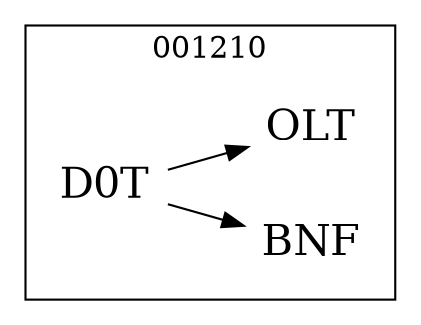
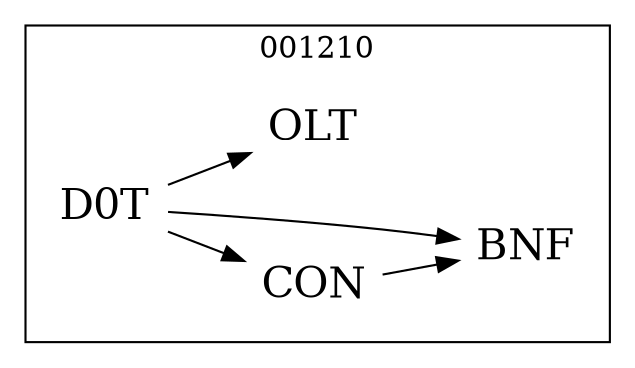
  strict digraph {
    rankdir=LR
    node [fontsize=20 shape=plaintext]
+   n1 [label=CON]
    n2 [label=BNF]
    n3 [label=D0T]
    n4 [label=OLT]
    subgraph cluster_1 {
      label=001210
      labeldoc=t
+     n1
      n2
      n3
      n4
    }
+   n1 -> n2
+   n3 -> n1
    n3 -> n2
    n3 -> n4
  }
